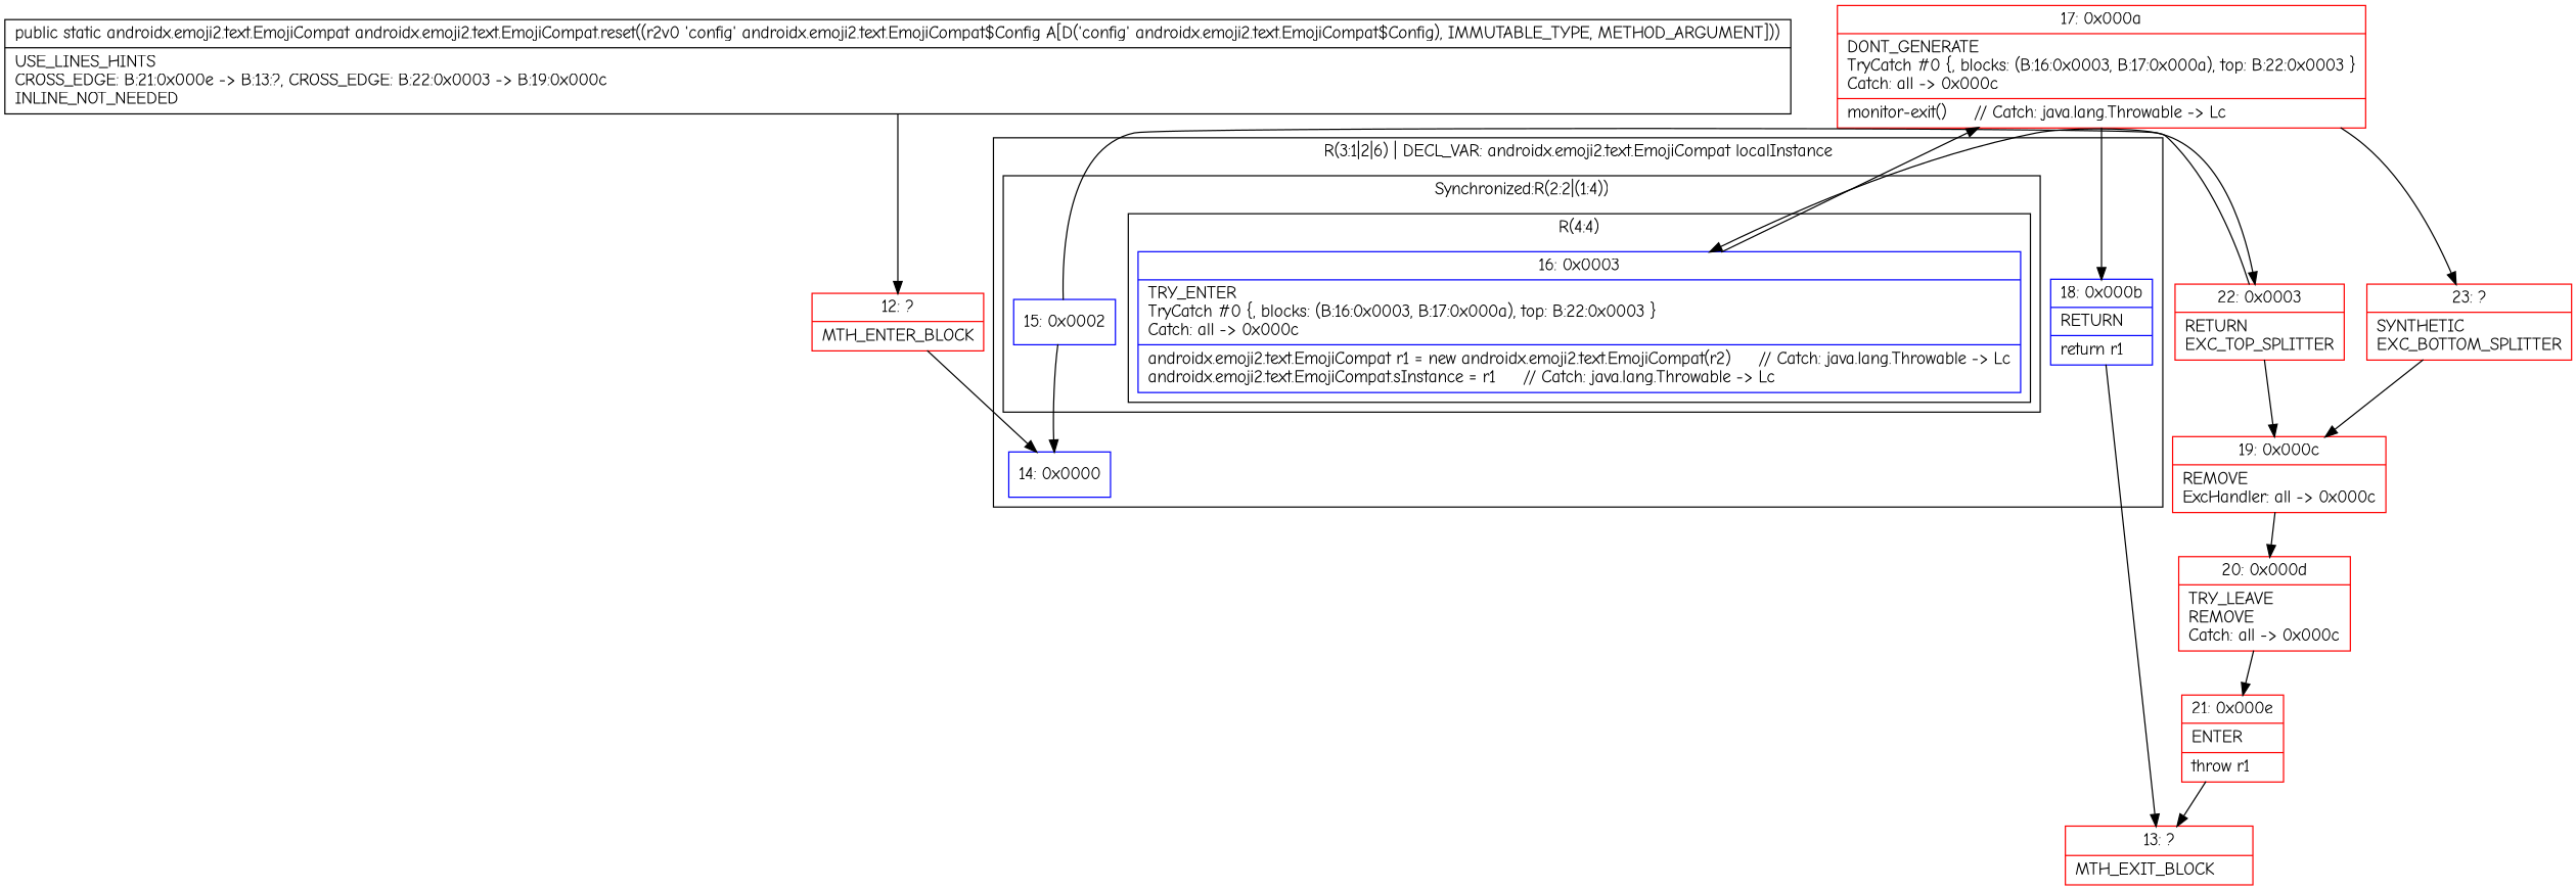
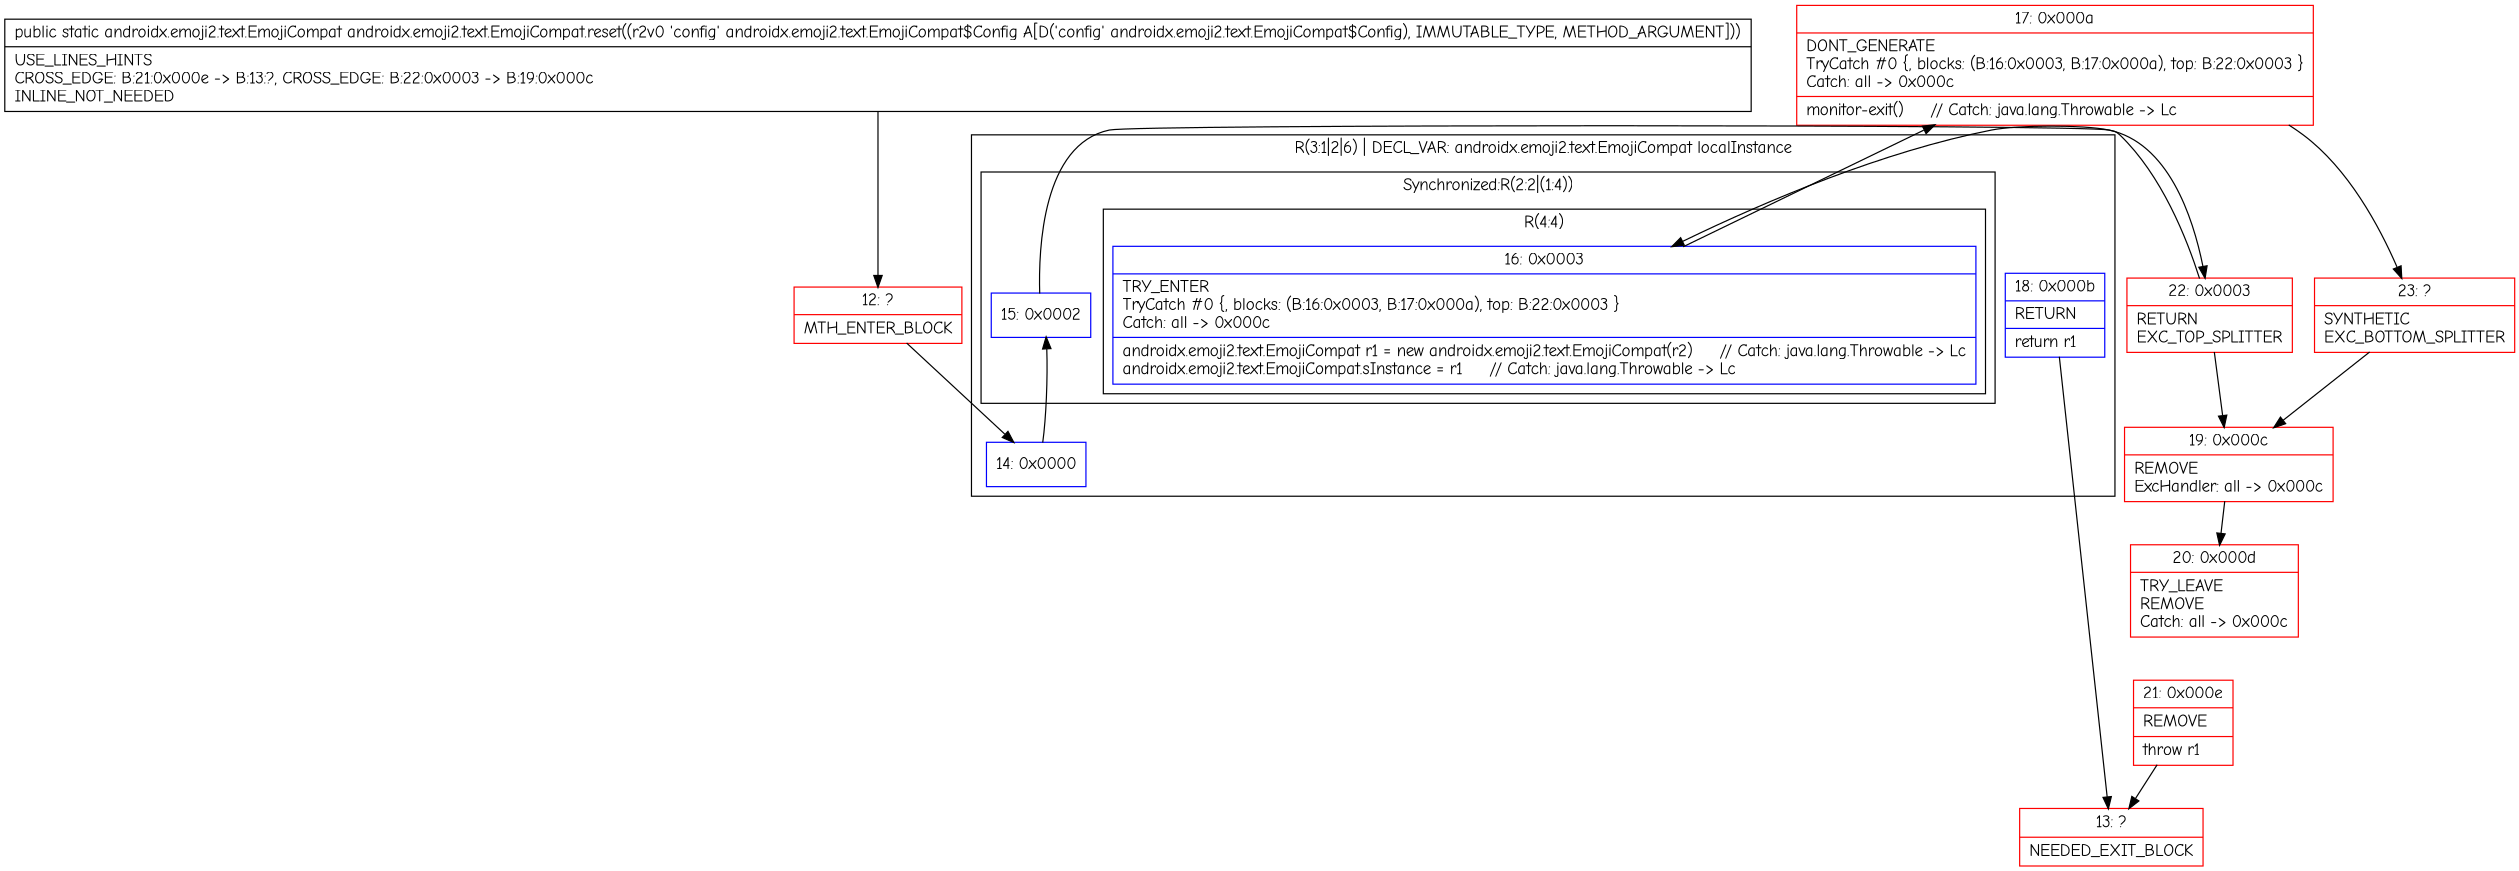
  digraph {
    fontname="Comic Neue"
    node [color=red fontname="Comic Neue" shape=record]
    edge [fontname="Comic Neue"]
    n1 [color=blue label="{16\:\ 0x0003|TRY_ENTER\lTryCatch #0 \{, blocks: (B:16:0x0003, B:17:0x000a), top: B:22:0x0003 \}\lCatch: all \-\> 0x000c\l|androidx.emoji2.text.EmojiCompat r1 = new androidx.emoji2.text.EmojiCompat(r2)     \/\/ Catch: java.lang.Throwable \-\> Lc\landroidx.emoji2.text.EmojiCompat.sInstance = r1     \/\/ Catch: java.lang.Throwable \-\> Lc\l}"]
    n2 [color=blue label="{15\:\ 0x0002}"]
    n3 [color=blue label="{14\:\ 0x0000}"]
    n4 [color=blue label="{18\:\ 0x000b|RETURN\l|return r1\l}"]
    n5 [label="{17\:\ 0x000a|DONT_GENERATE\lTryCatch #0 \{, blocks: (B:16:0x0003, B:17:0x000a), top: B:22:0x0003 \}\lCatch: all \-\> 0x000c\l|monitor\-exit()     \/\/ Catch: java.lang.Throwable \-\> Lc\l}"]
    n6 [label="{22\:\ 0x0003|RETURN\lEXC_TOP_SPLITTER\l}"]
-   n7 [label="{13\:\ ?|MTH_EXIT_BLOCK\l}"]
+   n7 [label="{13\:\ ?|NEEDED_EXIT_BLOCK\l}"]
    n8 [label="{19\:\ 0x000c|REMOVE\lExcHandler: all \-\> 0x000c\l}"]
    n9 [label="{23\:\ ?|SYNTHETIC\lEXC_BOTTOM_SPLITTER\l}"]
    n10 [label="{12\:\ ?|MTH_ENTER_BLOCK\l}"]
    n11 [label="{20\:\ 0x000d|TRY_LEAVE\lREMOVE\lCatch: all \-\> 0x000c\l}"]
-   n12 [label="{21\:\ 0x000e|ENTER\l|throw r1\l}"]
+   n12 [label="{21\:\ 0x000e|REMOVE\l|throw r1\l}"]
    n13 [label="{public static androidx.emoji2.text.EmojiCompat androidx.emoji2.text.EmojiCompat.reset((r2v0 'config' androidx.emoji2.text.EmojiCompat$Config A[D('config' androidx.emoji2.text.EmojiCompat$Config), IMMUTABLE_TYPE, METHOD_ARGUMENT]))  | USE_LINES_HINTS\lCROSS_EDGE: B:21:0x000e \-\> B:13:?, CROSS_EDGE: B:22:0x0003 \-\> B:19:0x000c\lINLINE_NOT_NEEDED\l}" color=""]
    subgraph cluster_1 {
      label="R(3:1|2|6) | DECL_VAR: androidx.emoji2.text.EmojiCompat localInstance\l"
      n3
      n4
      subgraph cluster_2 {
        label="Synchronized:R(2:2|(1:4))"
        n2
        subgraph cluster_3 {
          label="R(4:4)"
          n1
        }
      }
    }
    n1 -> n5
    n2 -> n6
-   n2 -> n3
+   n3 -> n2
    n4 -> n7
-   n5 -> n4
    n5 -> n9
    n6 -> n1
    n6 -> n8
    n8 -> n11
    n9 -> n8
    n10 -> n3
-   n11 -> n12
    n12 -> n7
    n13 -> n10
  }
